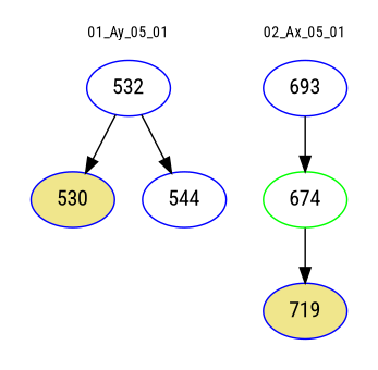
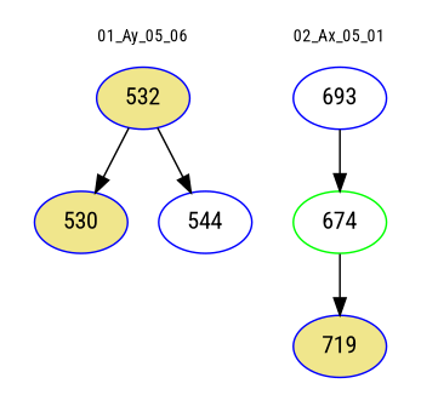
  digraph {
    fontname="Roboto Condensed"
    node [color=blue fillcolor=white fontname="Roboto Condensed" style=filled]
    edge [color=black fontname="Roboto Condensed"]
-   n1 [label=532]
+   n1 [fillcolor=khaki label=532]
    n2 [fillcolor=khaki label=530]
    n3 [label=544]
    n4 [label=693]
    n5 [color=green label=674]
    n6 [fillcolor=khaki label=719]
    subgraph cluster_1 {
      color=white
      fontsize=10
-     label="01_Ay_05_01"
+     label="01_Ay_05_06"
      n1
      n2
      n3
    }
    subgraph cluster_2 {
      color=white
      fontsize=10
      label="02_Ax_05_01"
      n4
      n5
      n6
    }
    n1 -> n2
    n1 -> n3
    n4 -> n5
    n5 -> n6
  }
